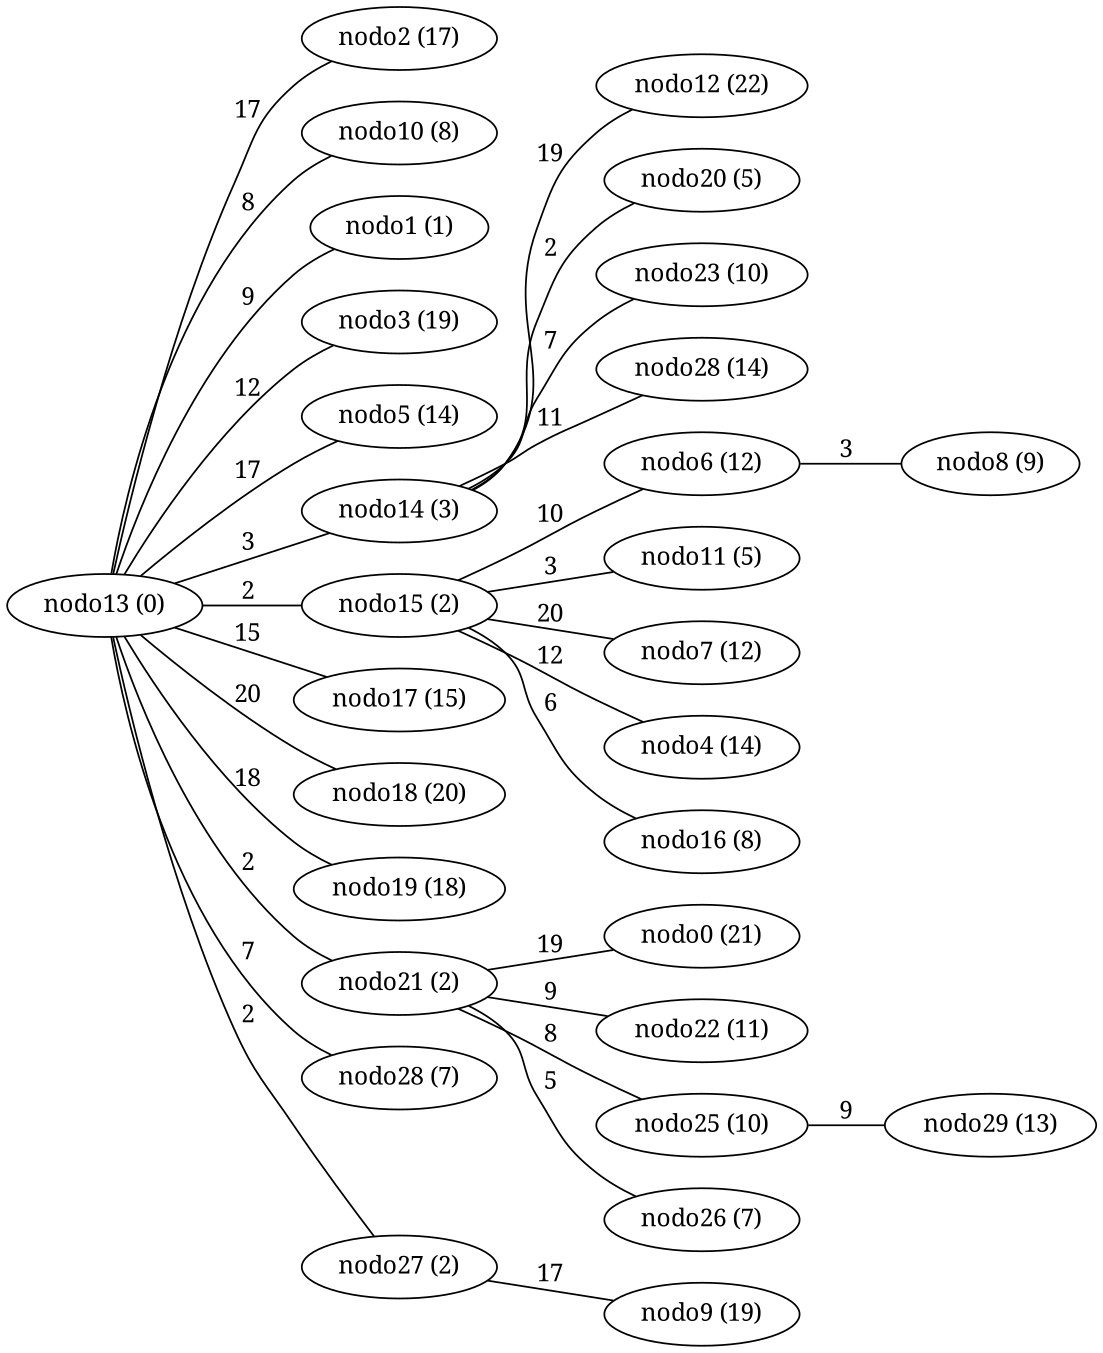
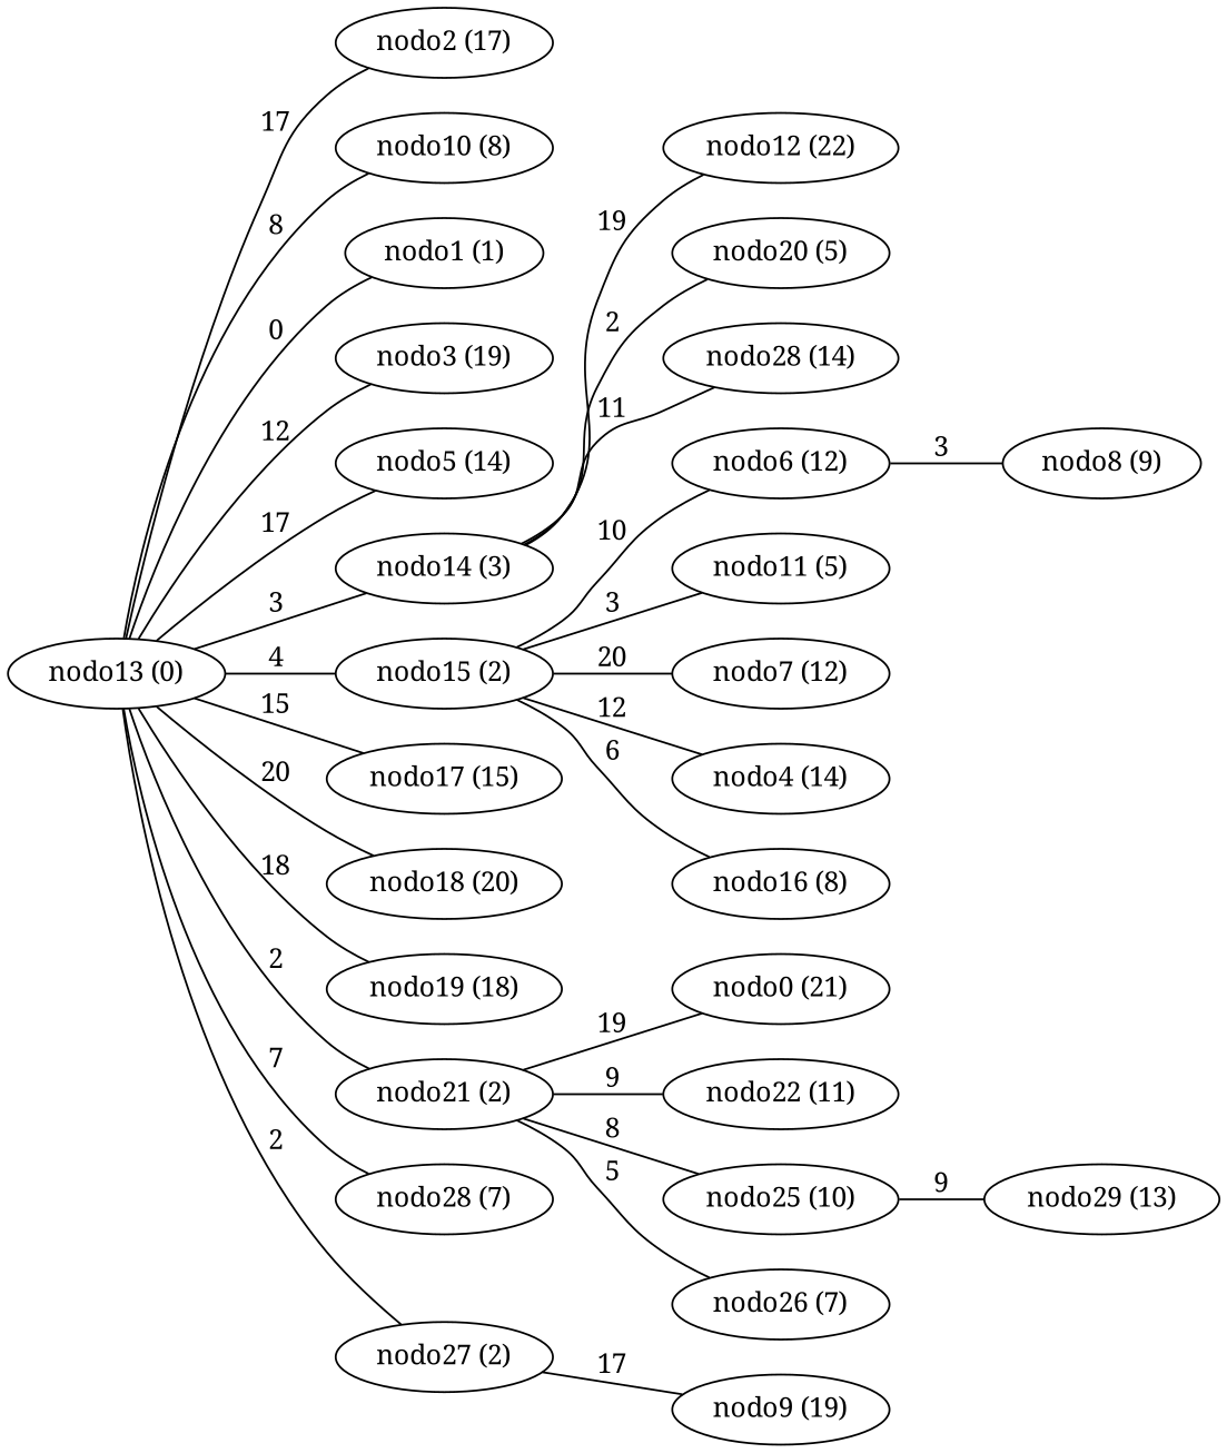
  graph {
    fontname="Noto Serif"
    rankdir=LR
    node [fontname="Noto Serif"]
    edge [fontname="Noto Serif"]
    n1 [label="nodo13 (0)"]
    n2 [label="nodo2 (17)"]
    n3 [label="nodo10 (8)"]
    n4 [label="nodo1 (1)"]
    n5 [label="nodo3 (19)"]
    n6 [label="nodo5 (14)"]
    n7 [label="nodo14 (3)"]
    n8 [label="nodo15 (2)"]
    n9 [label="nodo17 (15)"]
    n10 [label="nodo18 (20)"]
    n11 [label="nodo19 (18)"]
    n12 [label="nodo21 (2)"]
    n13 [label="nodo28 (7)"]
    n14 [label="nodo27 (2)"]
    n15 [label="nodo12 (22)"]
    n16 [label="nodo20 (5)"]
-   n17 [label="nodo23 (10)"]
    n18 [label="nodo28 (14)"]
    n19 [label="nodo6 (12)"]
    n20 [label="nodo11 (5)"]
    n21 [label="nodo7 (12)"]
    n22 [label="nodo4 (14)"]
    n23 [label="nodo16 (8)"]
    n24 [label="nodo0 (21)"]
    n25 [label="nodo22 (11)"]
    n26 [label="nodo25 (10)"]
    n27 [label="nodo26 (7)"]
    n28 [label="nodo9 (19)"]
    n29 [label="nodo8 (9)"]
    n30 [label="nodo29 (13)"]
    n1 -- n2 [label=17]
    n1 -- n3 [label=8]
-   n1 -- n4 [label=9]
+   n1 -- n4 [label=0]
    n1 -- n5 [label=12]
    n1 -- n6 [label=17]
    n1 -- n7 [label=3]
-   n1 -- n8 [label=2]
+   n1 -- n8 [label=4]
    n1 -- n9 [label=15]
    n1 -- n10 [label=20]
    n1 -- n11 [label=18]
    n1 -- n12 [label=2]
    n1 -- n13 [label=7]
    n1 -- n14 [label=2]
    n7 -- n15 [label=19]
    n7 -- n16 [label=2]
-   n7 -- n17 [label=7]
    n7 -- n18 [label=11]
    n8 -- n19 [label=10]
    n8 -- n20 [label=3]
    n8 -- n21 [label=20]
    n8 -- n22 [label=12]
    n8 -- n23 [label=6]
    n12 -- n24 [label=19]
    n12 -- n25 [label=9]
    n12 -- n26 [label=8]
    n12 -- n27 [label=5]
    n14 -- n28 [label=17]
    n19 -- n29 [label=3]
    n26 -- n30 [label=9]
  }
